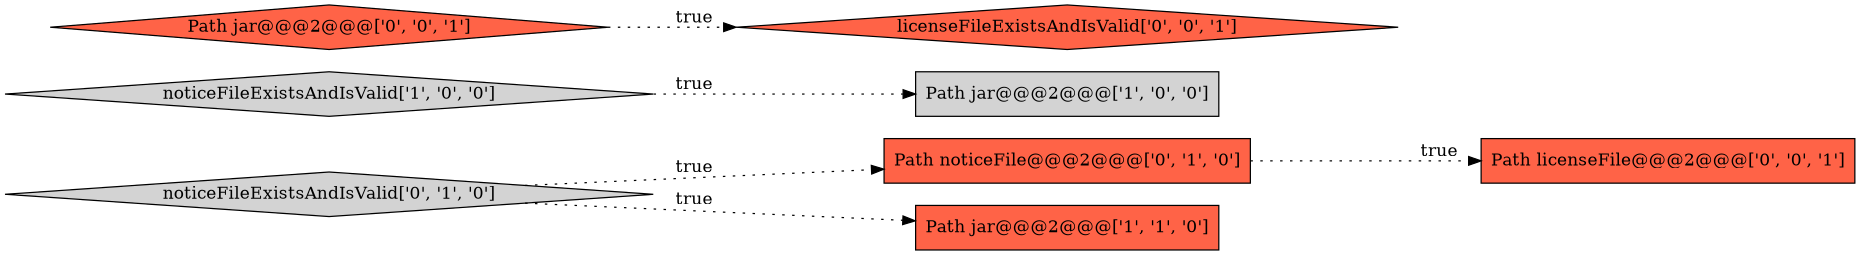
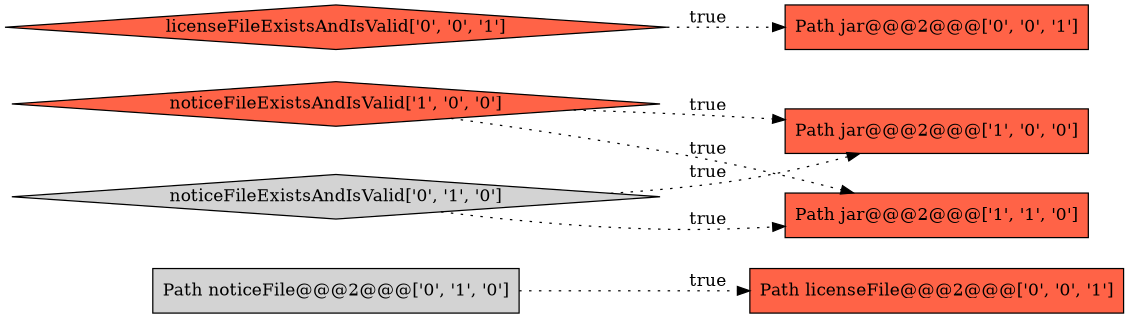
  digraph {
    rankdir=LR
    node [fillcolor=tomato shape=box style=filled]
    edge [style=dotted]
-   n1 [label="Path noticeFile@@@2@@@['0', '1', '0']"]
+   n1 [fillcolor=lightgray label="Path noticeFile@@@2@@@['0', '1', '0']"]
    n2 [label="Path licenseFile@@@2@@@['0', '0', '1']"]
-   n3 [fillcolor=lightgray label="noticeFileExistsAndIsValid['1', '0', '0']" shape=diamond]
-   n4 [fillcolor=lightgray label="Path jar@@@2@@@['1', '0', '0']"]
+   n3 [label="noticeFileExistsAndIsValid['1', '0', '0']" shape=diamond]
+   n4 [label="Path jar@@@2@@@['1', '0', '0']"]
    n5 [label="Path jar@@@2@@@['1', '1', '0']"]
    n6 [label="licenseFileExistsAndIsValid['0', '0', '1']" shape=diamond]
-   n7 [label="Path jar@@@2@@@['0', '0', '1']" shape=diamond]
+   n7 [label="Path jar@@@2@@@['0', '0', '1']"]
    n8 [fillcolor=lightgray label="noticeFileExistsAndIsValid['0', '1', '0']" shape=diamond]
    n1 -> n2 [label=true]
    n3 -> n4 [label=true]
-   n7 -> n6 [label=true]
-   n8 -> n1 [label=true]
+   n3 -> n5 [label=true]
+   n6 -> n7 [label=true]
+   n8 -> n4 [label=true]
    n8 -> n5 [label=true]
  }
